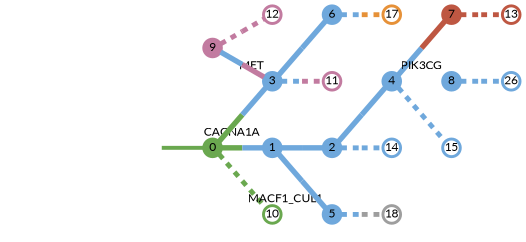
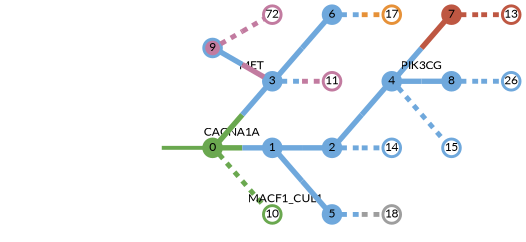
  strict digraph {
    forcelabels=true
    nodesep=0.7
    rankdir=LR
    ranksep=0.6
    splines=false
    node [color="#6fa8dcff" fillcolor="#6fa8dcff" fixedsize=true fontname=Lato fontsize="12pt" penwidth=3 shape=circle style=filled]
    edge [arrowsize=0 color="#6fa8dcff;0.5:#6fa8dcff" minlen=1.0 penwidth=5.5 style=solid]
    0 [color="#6aa84fff" fillcolor="#6aa84fff" height=0.25 xlabel=CACNA1A]
    1 [height=0.25]
    3 [height=0.25 xlabel=MET]
    10 [color="#6aa84fff" fillcolor="#6aa84fff" height=0.25 style=solid]
    2 [height=0.25]
    5 [height=0.25 xlabel=MACF1_CUL1]
    6 [height=0.25]
    11 [color="#c27ba0ff" fillcolor="#c27ba0ff" height=0.25 style=solid]
    4 [height=0.25]
    14 [height=0.25 style=solid]
    18 [color="#9e9e9eff" fillcolor="#9e9e9eff" height=0.25 style=solid]
    17 [color="#e69138ff" fillcolor="#e69138ff" height=0.25 style=solid]
-   9 [color="#c27ba0ff" fillcolor="#c27ba0ff" height=0.25]
-   12 [color="#c27ba0ff" fillcolor="#c27ba0ff" height=0.25 style=solid]
+   9 [fillcolor="#c27ba0ff" height=0.25]
+   12 [color="#c27ba0ff" fillcolor="#c27ba0ff" height=0.25 style=solid label=72]
    7 [color="#be5742ff" fillcolor="#be5742ff" height=0.25]
    8 [height=0.25 xlabel=PIK3CG]
    15 [height=0.25 style=solid]
    13 [color="#be5742ff" fillcolor="#be5742ff" height=0.25 style=solid]
    n19 [height=0.25 label=26 style=solid]
    normal [style=invis xlabel=CACNA1A color="" fillcolor="" fixedsize="" fontname="" fontsize="" shape=""]
    0 -> 1 [color="#6aa84fff;0.5:#6fa8dcff"]
    0 -> 3 [color="#6aa84fff;0.5:#6fa8dcff"]
    0 -> 10 [color="#6aa84fff;0.5:#6aa84fff" penwidth=5 style=dashed]
    1 -> 2
    1 -> 5
    3 -> 6
    3 -> 11 [color="#6fa8dcff;0.5:#c27ba0ff" penwidth=5 style=dashed]
    2 -> 4
    2 -> 14 [penwidth=5 style=dashed]
    5 -> 18 [color="#6fa8dcff;0.5:#9e9e9eff" penwidth=5 style=dashed]
    6 -> 17 [color="#6fa8dcff;0.5:#e69138ff" penwidth=5 style=dashed]
    4 -> 7 [color="#6fa8dcff;0.5:#be5742ff"]
+   4 -> 8
    4 -> 15 [penwidth=5 style=dashed]
    9 -> 3 [color="#6fa8dcff;0.5:#c27ba0ff"]
    9 -> 12 [color="#c27ba0ff;0.5:#c27ba0ff" penwidth=5 style=dashed]
    7 -> 13 [color="#be5742ff;0.5:#be5742ff" penwidth=5 style=dashed]
    8 -> n19 [penwidth=5 style=dashed]
    normal -> 0 [color="#6aa84fff" penwidth=4 minlen=""]
  }
